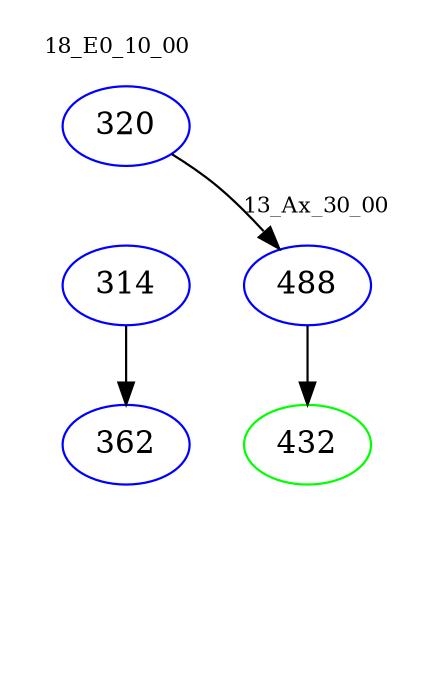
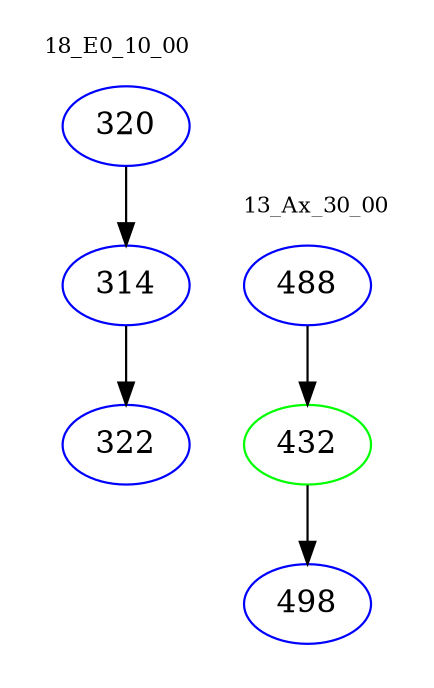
  digraph {
    node [color=blue]
    edge [color=black]
    n1 [label=488]
    n2 [color=green label=432]
+   n3 [label=498]
    n4 [label=320]
    n5 [label=314]
-   n6 [label=362]
+   n6 [label=322]
    subgraph cluster_1 {
      color=white
      fontsize=10
      label="13_Ax_30_00"
      n1
      n2
+     n3
    }
    subgraph cluster_2 {
      color=white
      fontsize=10
      label="18_E0_10_00"
      n4
      n5
      n6
    }
    n1 -> n2
-   n4 -> n1
+   n2 -> n3
+   n4 -> n5
    n5 -> n6
  }
